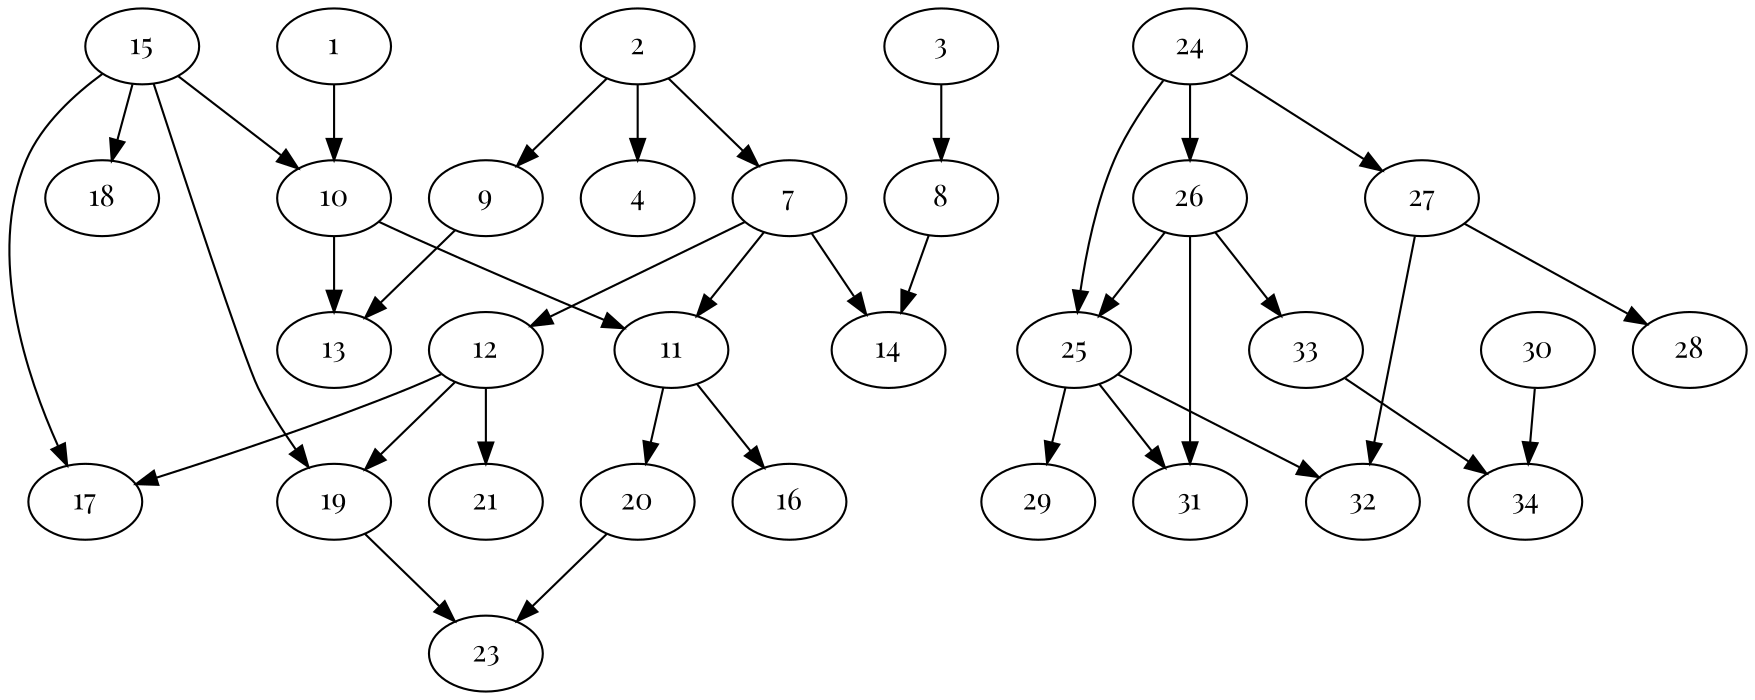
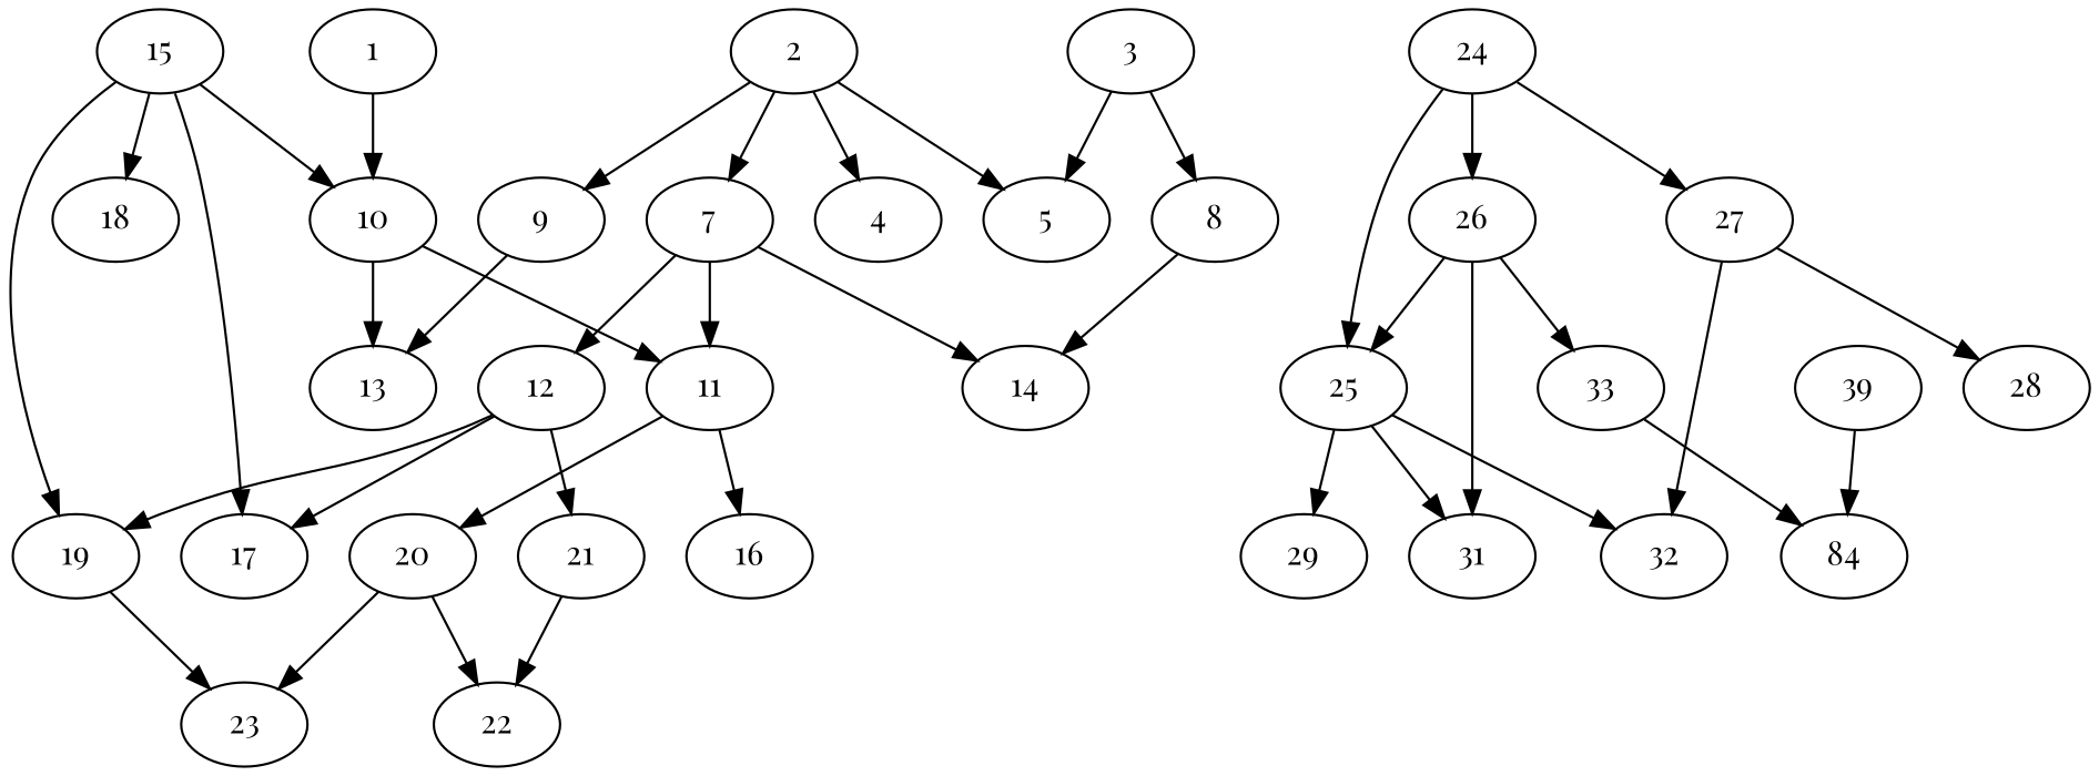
  digraph {
    fontname="Playfair Display"
    node [alpha=0.07 fontname="Playfair Display"]
    edge [fontname="Playfair Display"]
    1 [alpha=0.15 expect_size=77634035196505632]
    10 [alpha=0.09 expect_size=18724138701576568]
    11 [alpha=0.08 expect_size=15736756572040506]
    13 [alpha=0.17 expect_size=889066481543588872192]
    16 [alpha=0.02 expect_size=200608020952735968]
    20 [alpha=0.16 expect_size=35770178496697991168]
    15 [alpha=0.12 expect_size=51713472501066498048]
    17 [alpha=0.18 expect_size=281109161461153792000]
    19 [alpha=0.15 expect_size=7542960613190795264]
    18 [alpha=0.03 expect_size=683436650638071680]
    2 [alpha=0.13 expect_size=13209939426295486]
    4 [alpha=0.09 expect_size=1073432366877564207104]
+   5 [alpha=0.10 expect_size=24681560796157192]
    7 [alpha=0.15 expect_size=16957152587606066]
    9 [alpha=0.09 expect_size=13609014144269738]
    12 [expect_size=39354974100162776]
    14 [alpha=0.02 expect_size=14230295349468376]
    21 [expect_size=2066141239140451090432]
    3 [expect_size=56896939676586624]
    8 [alpha=0.13 expect_size=9719639493494700]
    23 [alpha=0.04 expect_size=17117008191869042]
+   22 [alpha=0.19 expect_size=1147409958747863252992]
    24 [alpha=0.17 expect_size=13845927886965460]
    25 [alpha=0.16 expect_size=149145935413248000000]
    26 [alpha=0.11 expect_size=217575464883011968]
    27 [expect_size=4115188335357050]
    29 [alpha=0.01 expect_size=9287618466062712]
    31 [alpha=0.08 expect_size=39202934199668144]
    32 [alpha=0.11 expect_size=7426519611345760]
    33 [alpha=0.05 expect_size=41467193641401136]
    28 [alpha=0.17 expect_size=25224173016634840]
-   30 [alpha=0.08 expect_size=858317017719173545984]
-   34 [alpha=0.06 expect_size=36486374976229672]
+   30 [alpha=0.08 expect_size=858317017719173545984 label=39]
+   34 [alpha=0.06 expect_size=36486374976229672 label=84]
    1 -> 10
    10 -> 11
    10 -> 13
    11 -> 16
    11 -> 20
    20 -> 23
+   20 -> 22
    15 -> 10
    15 -> 17
    15 -> 19
    15 -> 18
    19 -> 23
    2 -> 4
+   2 -> 5
    2 -> 7
    2 -> 9
    7 -> 11
    7 -> 12
    7 -> 14
    9 -> 13
    12 -> 17
    12 -> 19
    12 -> 21
+   21 -> 22
+   3 -> 5
    3 -> 8
    8 -> 14
    24 -> 25
    24 -> 26
    24 -> 27
    25 -> 29
    25 -> 31
    25 -> 32
    26 -> 25
    26 -> 31
    26 -> 33
    27 -> 32
    27 -> 28
    33 -> 34
    30 -> 34
  }
